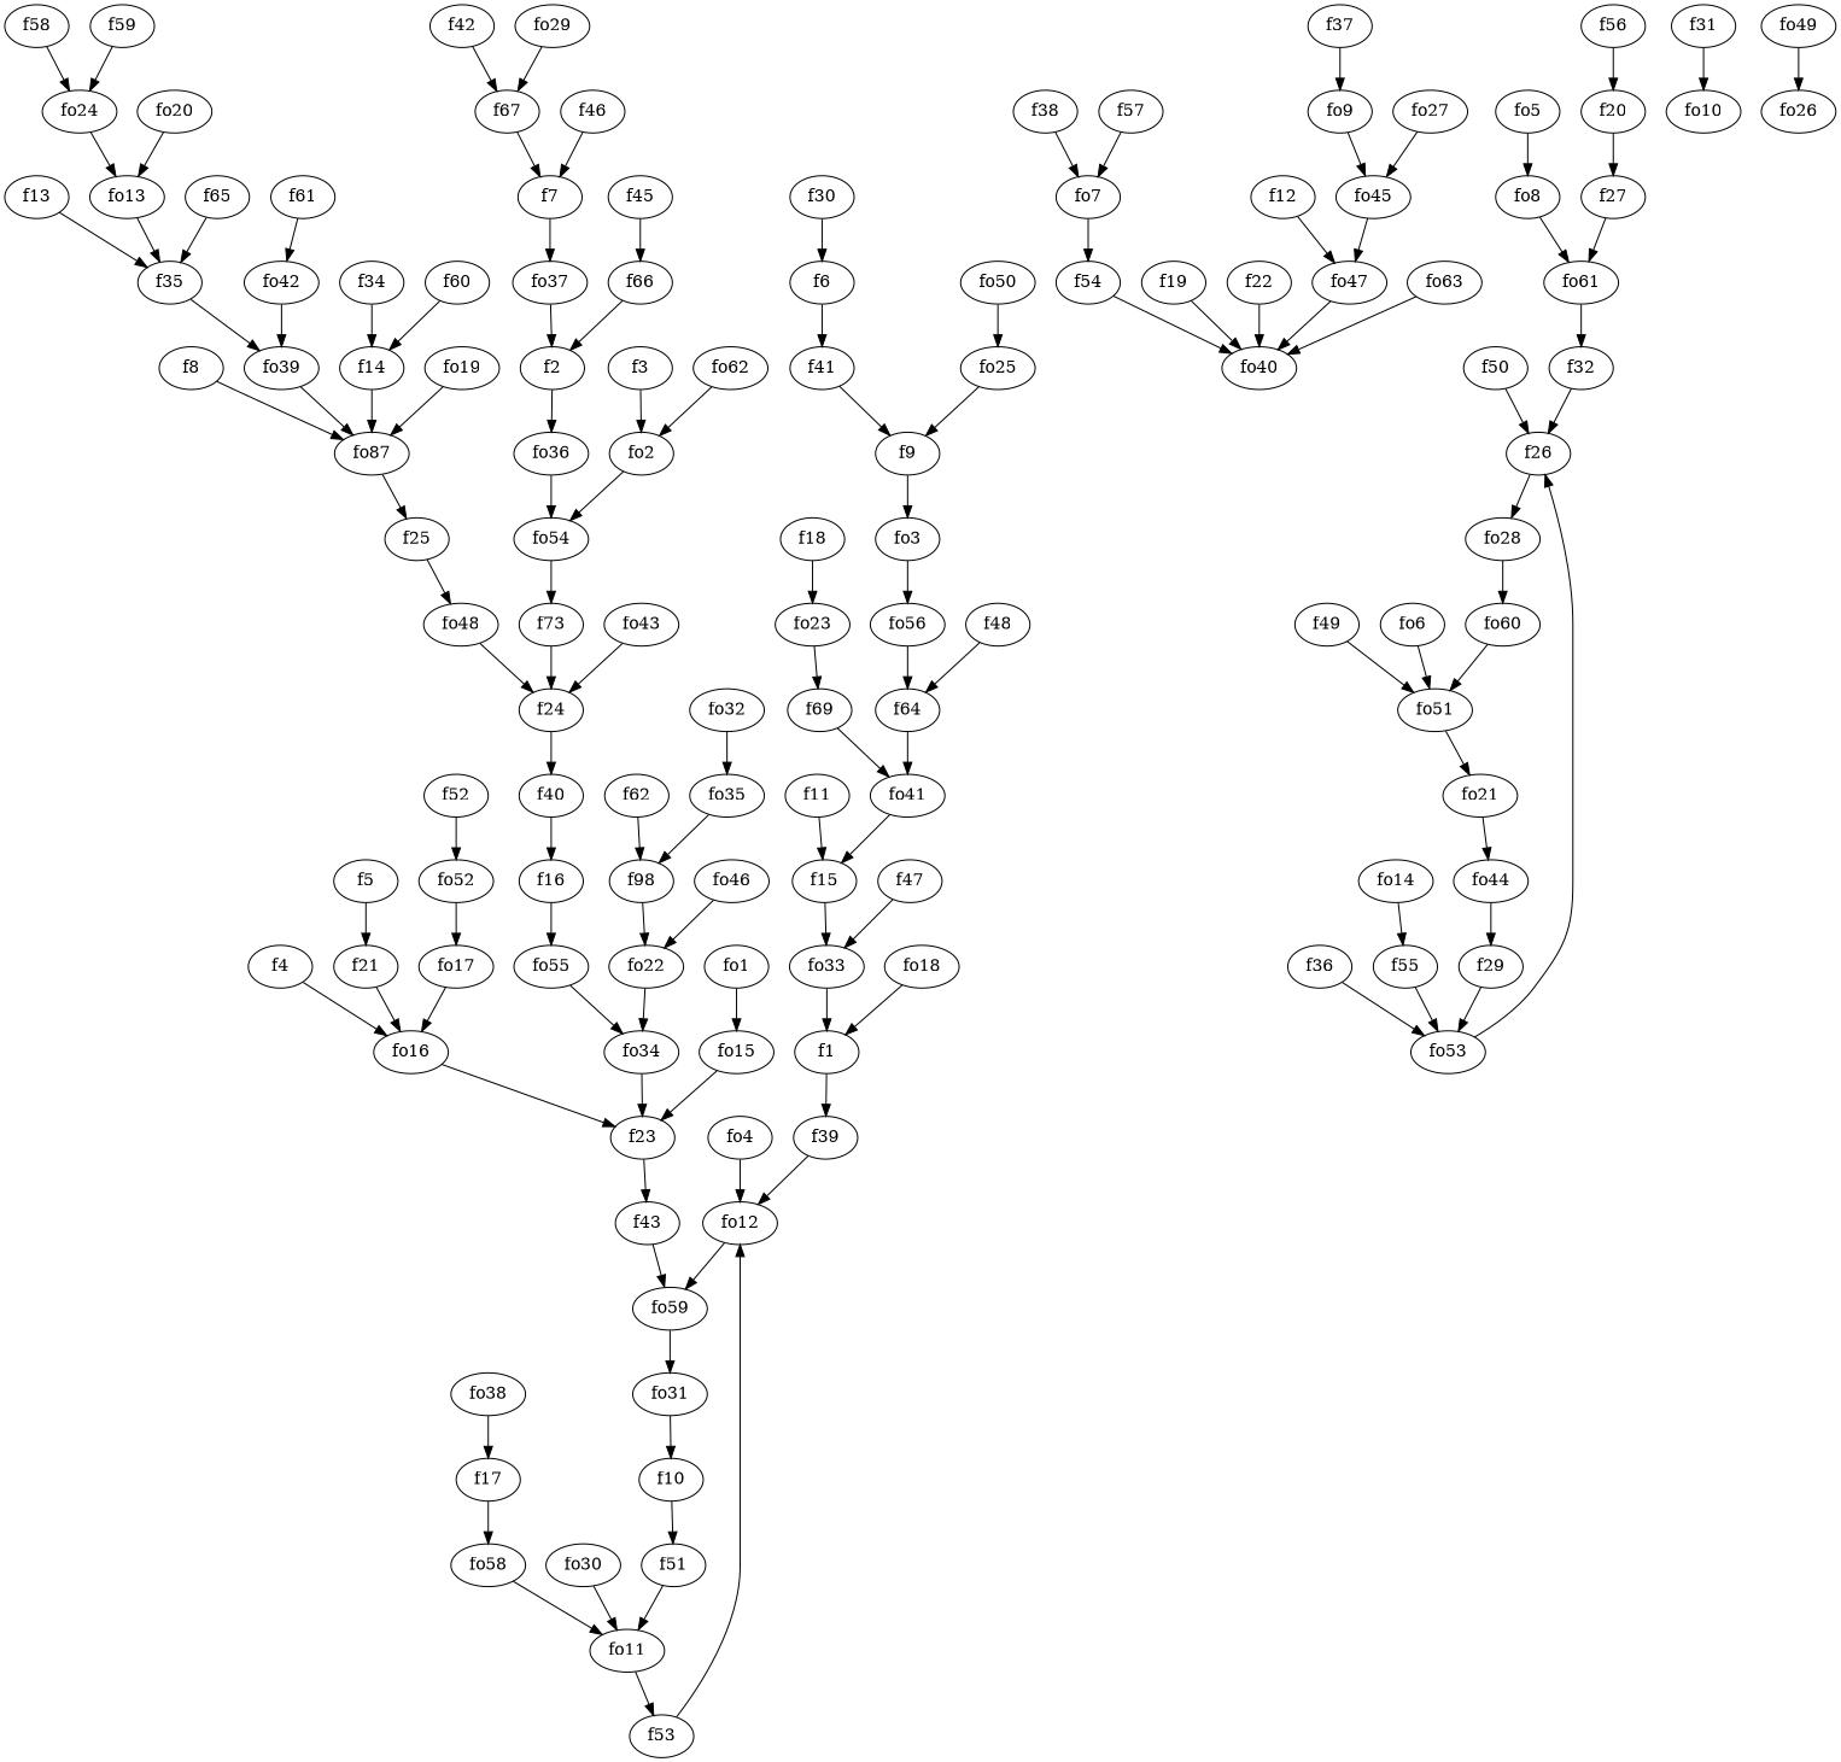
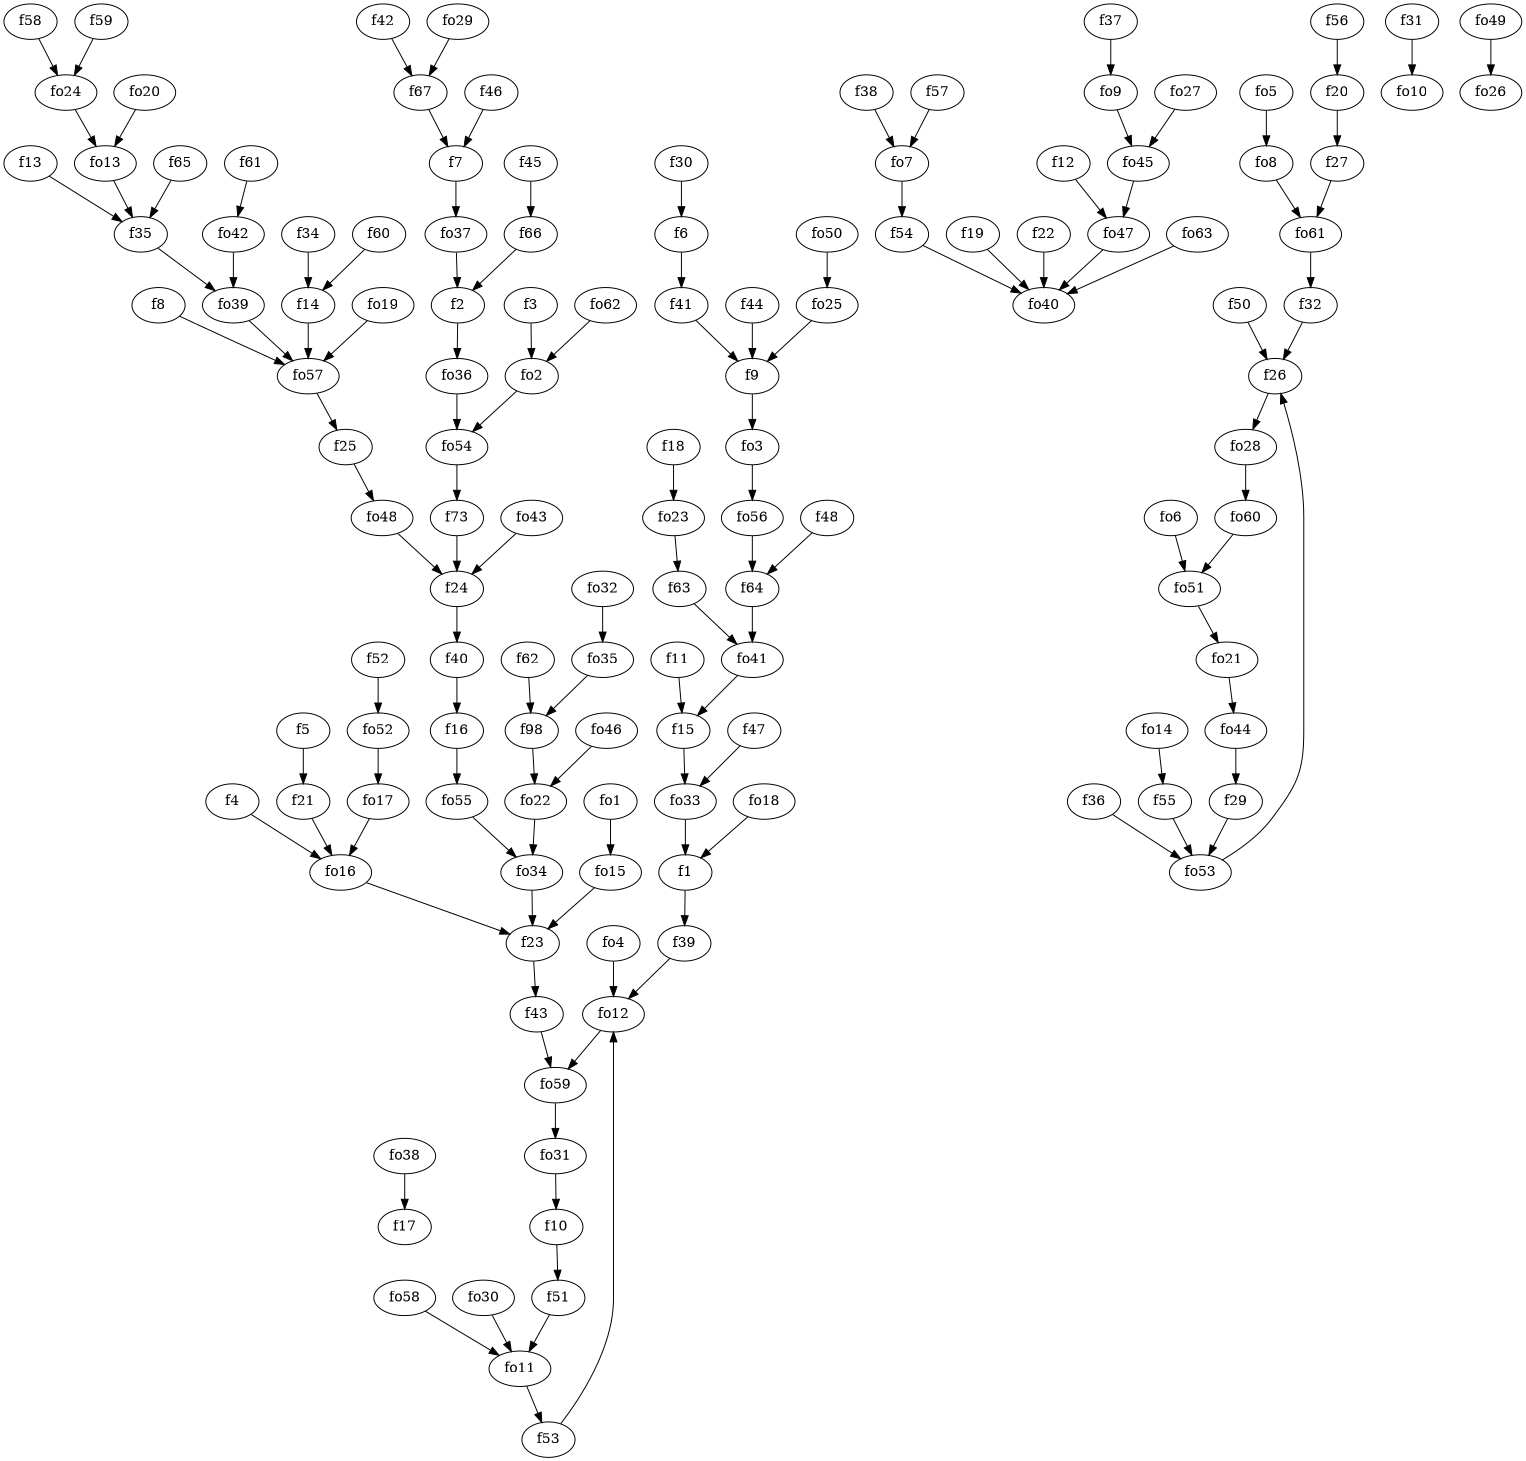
  strict digraph {
    edge [weight=2]
    f1
    f39
    fo12
    f2
    fo36
    fo54
    f3
    fo2
    f4
    fo16
    f23
    f5
    f21
    f6
    f41
    f9
    f7
    fo37
    f8
-   fo57 [label=fo87]
+   fo57
    f25
    fo3
    fo56
    f10
    f51
    f53
    f11
    f15
    fo33
    f12
    fo47
    fo40
    f13
    f35
    fo39
    f14
    f16
    fo55
    fo34
    f17
    fo58
    fo11
    f18
    fo23
-   f63 [label=f69]
+   f63
    f19
    f20
    f27
    fo61
    f22
    f43
    fo59
    f24
    f40
    fo48
    f26
    fo28
    fo60
    f32
    n60 [label=f98]
    fo22
    f29
    fo53
    f30
    f31
    fo10
    n67 [label=f73]
    f34
    f36
    f37
    fo9
    fo45
    f38
    fo7
    f54
    f42
    f67
    fo31
+   f44
    f45
    f66
    f46
    f47
    f48
    f64
    fo41
-   f49
    fo51
    fo21
    f50
    f52
    fo52
    fo17
    f55
    f56
    f57
    f58
    fo24
    fo13
    f59
    f60
    f61
    fo42
    f62
    f65
    fo1
    fo15
    fo4
    fo5
    fo8
    fo6
    fo32
    fo35
    fo14
    fo18
    fo19
    fo20
    fo44
    fo25
    fo38
    fo27
    fo29
    fo30
    fo43
    fo46
    fo49
    fo26
    fo50
    fo62
    fo63
    f1 -> f39
    f39 -> fo12
    fo12 -> fo59
    f2 -> fo36
    fo36 -> fo54
    fo54 -> n67
    f3 -> fo2
    fo2 -> fo54
    f4 -> fo16
    fo16 -> f23
    f23 -> f43
    f5 -> f21
    f21 -> fo16
    f6 -> f41
    f41 -> f9
    f9 -> fo3
    f7 -> fo37
    fo37 -> f2
    f8 -> fo57
    fo57 -> f25
    f25 -> fo48
    fo3 -> fo56
    fo56 -> f64
    f10 -> f51
    f51 -> fo11
    f53 -> fo12
    f11 -> f15
    f15 -> fo33
    fo33 -> f1
    f12 -> fo47
    fo47 -> fo40
    f13 -> f35
    f35 -> fo39
    fo39 -> fo57
    f14 -> fo57
    f16 -> fo55
    fo55 -> fo34
    fo34 -> f23
-   f17 -> fo58
    fo58 -> fo11
    fo11 -> f53
    f18 -> fo23
    fo23 -> f63
    f63 -> fo41
    f19 -> fo40
    f20 -> f27
    f27 -> fo61
    fo61 -> f32
    f22 -> fo40
    f43 -> fo59
    fo59 -> fo31
    f24 -> f40
    f40 -> f16
    fo48 -> f24
    f26 -> fo28
    fo28 -> fo60
    fo60 -> fo51
    f32 -> f26
    n60 -> fo22
    fo22 -> fo34
    f29 -> fo53
    fo53 -> f26
    f30 -> f6
    f31 -> fo10
    n67 -> f24
    f34 -> f14
    f36 -> fo53
    f37 -> fo9
    fo9 -> fo45
    fo45 -> fo47
    f38 -> fo7
    fo7 -> f54
    f54 -> fo40
    f42 -> f67
    f67 -> f7
    fo31 -> f10
+   f44 -> f9
    f45 -> f66
    f66 -> f2
    f46 -> f7
    f47 -> fo33
    f48 -> f64
    f64 -> fo41
    fo41 -> f15
-   f49 -> fo51
    fo51 -> fo21
    fo21 -> fo44
    f50 -> f26
    f52 -> fo52
    fo52 -> fo17
    fo17 -> fo16
    f55 -> fo53
    f56 -> f20
    f57 -> fo7
    f58 -> fo24
    fo24 -> fo13
    fo13 -> f35
    f59 -> fo24
    f60 -> f14
    f61 -> fo42
    fo42 -> fo39
    f62 -> n60
    f65 -> f35
    fo1 -> fo15
    fo15 -> f23
    fo4 -> fo12
    fo5 -> fo8
    fo8 -> fo61
    fo6 -> fo51
    fo32 -> fo35
    fo35 -> n60
    fo14 -> f55
    fo18 -> f1
    fo19 -> fo57
    fo20 -> fo13
    fo44 -> f29
    fo25 -> f9
    fo38 -> f17
    fo27 -> fo45
    fo29 -> f67
    fo30 -> fo11
    fo43 -> f24
    fo46 -> fo22
    fo49 -> fo26
    fo50 -> fo25
    fo62 -> fo2
    fo63 -> fo40
  }
